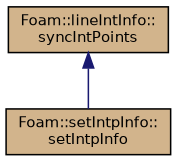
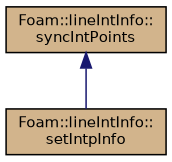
  digraph {
    rankdir=TB
    node [color=black fillcolor=tan fontname=Helvetica fontsize=10 shape=record style=filled]
    n1 [fontcolor=black height=0.2 label="Foam::lineIntInfo::\lsyncIntPoints" width=0.4]
-   n2 [height=0.2 label="Foam::setIntpInfo::\lsetIntpInfo" width=0.4]
+   n2 [height=0.2 label="Foam::lineIntInfo::\lsetIntpInfo" width=0.4]
    n1 -> n2 [color=midnightblue dir=back fontname=Helvetica fontsize=10 labelfontname=Helvetica labelfontsize=10 style=solid]
  }
